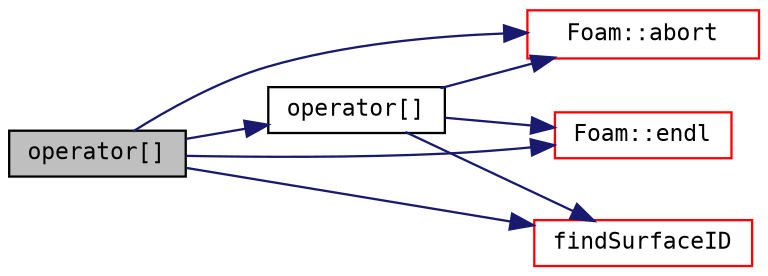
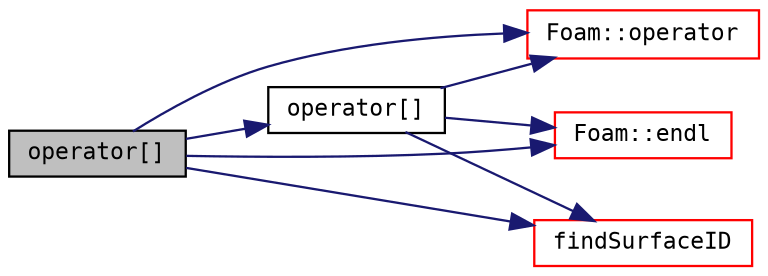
  digraph {
    rankdir=LR
    fontname="DejaVu Sans Mono"
    node [color=red fontname="DejaVu Sans Mono" fontsize=10 shape=record]
    edge [color=midnightblue fontname="DejaVu Sans Mono" fontsize=10 labelfontname=Helvetica labelfontsize=10 style=solid]
    n1 [color=black fillcolor=grey75 fontcolor=black height=0.2 label="operator[]" style=filled width=0.4]
-   n2 [height=0.2 label="Foam::abort" width=0.4]
+   n2 [height=0.2 label="Foam::operator" width=0.4]
    n3 [height=0.2 label="Foam::endl" width=0.4]
    n4 [height=0.2 label=findSurfaceID width=0.4]
    n5 [color=black height=0.2 label="operator[]" width=0.4]
    n1 -> n2
    n1 -> n3
    n1 -> n4
    n1 -> n5
    n5 -> n2
    n5 -> n3
    n5 -> n4
  }
